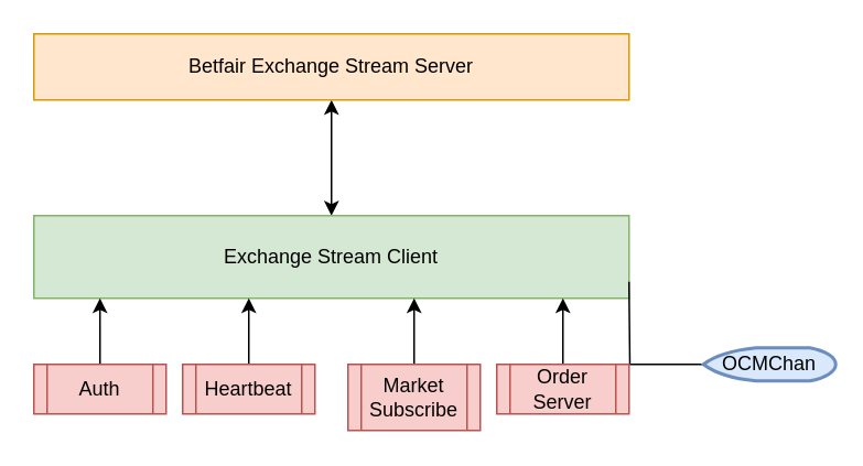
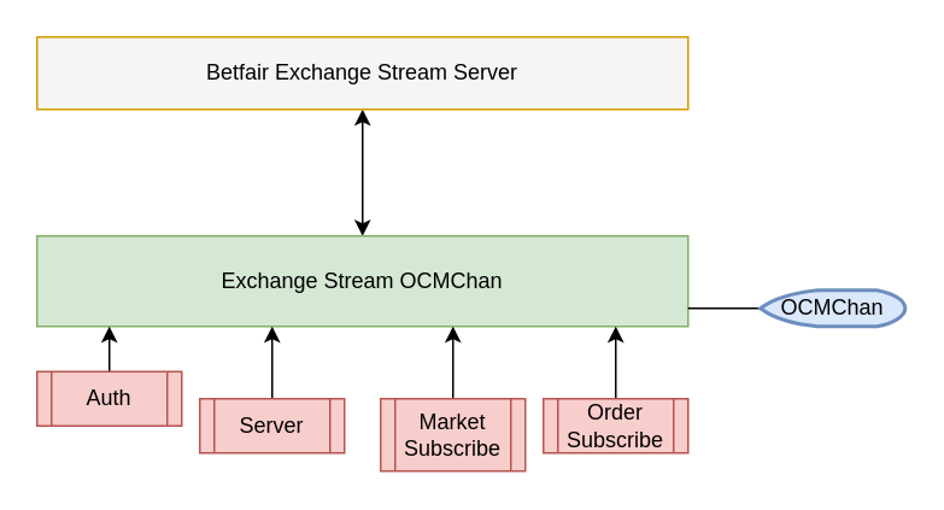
  <mxCell id="0" />
  <mxCell id="1" parent="0" />
  <mxCell id="2" style="edgeStyle=orthogonalEdgeStyle;rounded=0;orthogonalLoop=1;jettySize=auto;html=1;exitX=0.5;exitY=0;exitDx=0;exitDy=0;entryX=0.5;entryY=1;entryDx=0;entryDy=0;startArrow=classic;startFill=1;endArrow=classic;endFill=1;" edge="1" parent="1" source="3" target="14"><mxGeometry relative="1" as="geometry" /></mxCell>
- <mxCell id="3" value="Exchange Stream Client" style="rounded=0;whiteSpace=wrap;html=1;fillColor=#d5e8d4;strokeColor=#82b366;" vertex="1" parent="1"><mxGeometry x="20" y="130" width="360" height="50" as="geometry" /></mxCell>
+ <mxCell id="3" value="Exchange Stream OCMChan" style="rounded=0;whiteSpace=wrap;html=1;fillColor=#d5e8d4;strokeColor=#82b366;" vertex="1" parent="1"><mxGeometry x="20" y="130" width="360" height="50" as="geometry" /></mxCell>
  <mxCell id="4" style="edgeStyle=orthogonalEdgeStyle;rounded=0;orthogonalLoop=1;jettySize=auto;html=1;exitX=0;exitY=0.5;exitDx=0;exitDy=0;exitPerimeter=0;startArrow=none;startFill=0;endArrow=none;endFill=0;" edge="1" parent="1" source="5"><mxGeometry relative="1" as="geometry"><mxPoint x="379.969" y="169.992" as="targetPoint" /></mxGeometry></mxCell>
- <mxCell id="5" value="OCMChan" style="strokeWidth=2;html=1;shape=mxgraph.flowchart.display;whiteSpace=wrap;fillColor=#dae8fc;strokeColor=#6c8ebf;" vertex="1" parent="1"><mxGeometry x="425" y="210" width="80" height="20" as="geometry" /></mxCell>
+ <mxCell id="5" value="OCMChan" style="strokeWidth=2;html=1;shape=mxgraph.flowchart.display;whiteSpace=wrap;fillColor=#dae8fc;strokeColor=#6c8ebf;" vertex="1" parent="1"><mxGeometry x="420" y="160" width="80" height="20" as="geometry" /></mxCell>
  <mxCell id="6" style="edgeStyle=orthogonalEdgeStyle;rounded=0;orthogonalLoop=1;jettySize=auto;html=1;exitX=0.5;exitY=0;exitDx=0;exitDy=0;" edge="1" parent="1" source="7"><mxGeometry relative="1" as="geometry"><mxPoint x="59.977" y="179.977" as="targetPoint" /></mxGeometry></mxCell>
- <mxCell id="7" value="Auth" style="shape=process;whiteSpace=wrap;html=1;backgroundOutline=1;fillColor=#f8cecc;strokeColor=#b85450;" vertex="1" parent="1"><mxGeometry x="20" y="220" width="80" height="30" as="geometry" /></mxCell>
+ <mxCell id="7" value="Auth" style="shape=process;whiteSpace=wrap;html=1;backgroundOutline=1;fillColor=#f8cecc;strokeColor=#b85450;" vertex="1" parent="1"><mxGeometry x="20" y="205" width="80" height="30" as="geometry" /></mxCell>
  <mxCell id="8" style="edgeStyle=orthogonalEdgeStyle;rounded=0;orthogonalLoop=1;jettySize=auto;html=1;exitX=0.5;exitY=0;exitDx=0;exitDy=0;" edge="1" parent="1" source="9"><mxGeometry relative="1" as="geometry"><mxPoint x="150" y="180" as="targetPoint" /></mxGeometry></mxCell>
- <mxCell id="9" value="Heartbeat" style="shape=process;whiteSpace=wrap;html=1;backgroundOutline=1;fillColor=#f8cecc;strokeColor=#b85450;" vertex="1" parent="1"><mxGeometry x="110" y="220" width="80" height="30" as="geometry" /></mxCell>
+ <mxCell id="9" value="Server" style="shape=process;whiteSpace=wrap;html=1;backgroundOutline=1;fillColor=#f8cecc;strokeColor=#b85450;" vertex="1" parent="1"><mxGeometry x="110" y="220" width="80" height="30" as="geometry" /></mxCell>
  <mxCell id="10" style="edgeStyle=orthogonalEdgeStyle;rounded=0;orthogonalLoop=1;jettySize=auto;html=1;exitX=0.5;exitY=0;exitDx=0;exitDy=0;" edge="1" parent="1" source="11"><mxGeometry relative="1" as="geometry"><mxPoint x="250" y="180" as="targetPoint" /></mxGeometry></mxCell>
  <mxCell id="11" value="Market&lt;br&gt;Subscribe" style="shape=process;whiteSpace=wrap;html=1;backgroundOutline=1;fillColor=#f8cecc;strokeColor=#b85450;" vertex="1" parent="1"><mxGeometry x="210" y="220" width="80" height="40" as="geometry" /></mxCell>
  <mxCell id="12" style="edgeStyle=orthogonalEdgeStyle;rounded=0;orthogonalLoop=1;jettySize=auto;html=1;exitX=0.5;exitY=0;exitDx=0;exitDy=0;" edge="1" parent="1" source="13"><mxGeometry relative="1" as="geometry"><mxPoint x="340" y="180" as="targetPoint" /></mxGeometry></mxCell>
- <mxCell id="13" value="Order&lt;br&gt;Server" style="shape=process;whiteSpace=wrap;html=1;backgroundOutline=1;fillColor=#f8cecc;strokeColor=#b85450;" vertex="1" parent="1"><mxGeometry x="300" y="220" width="80" height="30" as="geometry" /></mxCell>
- <mxCell id="14" value="Betfair Exchange Stream Server" style="rounded=0;whiteSpace=wrap;html=1;fillColor=#ffe6cc;strokeColor=#d79b00;" vertex="1" parent="1"><mxGeometry x="20" y="20" width="360" height="40" as="geometry" /></mxCell>
+ <mxCell id="13" value="Order&lt;br&gt;Subscribe" style="shape=process;whiteSpace=wrap;html=1;backgroundOutline=1;fillColor=#f8cecc;strokeColor=#b85450;" vertex="1" parent="1"><mxGeometry x="300" y="220" width="80" height="30" as="geometry" /></mxCell>
+ <mxCell id="14" value="Betfair Exchange Stream Server" style="rounded=0;whiteSpace=wrap;html=1;fillColor=#f5f5f5;strokeColor=#d79b00;" vertex="1" parent="1"><mxGeometry x="20" y="20" width="360" height="40" as="geometry" /></mxCell>
